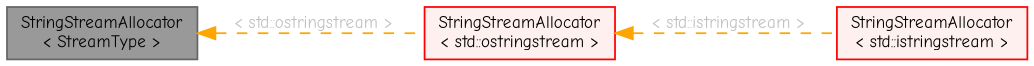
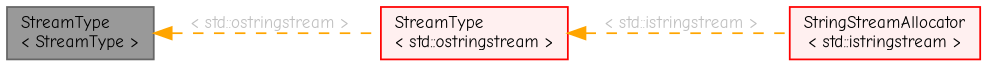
  digraph {
    fontname="Comic Neue"
    rankdir=LR
    node [color=red fillcolor="#FFF0F0" fontname="Comic Neue" fontsize=10 shape=box style=filled]
    edge [color=orange dir=back fontcolor=grey fontname="Comic Neue" fontsize=10 labelfontname=Helvetica labelfontsize=10 style=dashed]
-   n1 [color=gray40 fillcolor=grey60 fontcolor=black height=0.2 label="StringStreamAllocator\l\< StreamType \>" width=0.4]
-   n2 [height=0.2 label="StringStreamAllocator\l\< std::ostringstream \>" width=0.4]
+   n1 [color=gray40 fillcolor=grey60 fontcolor=black height=0.2 label="StreamType\l\< StreamType \>" width=0.4]
+   n2 [height=0.2 label="StreamType\l\< std::ostringstream \>" width=0.4]
    n3 [height=0.2 label="StringStreamAllocator\l\< std::istringstream \>" width=0.4]
    n1 -> n2 [label=" \< std::ostringstream \>"]
    n2 -> n3 [label=" \< std::istringstream \>"]
  }
